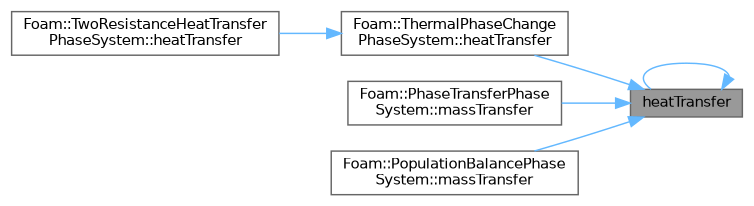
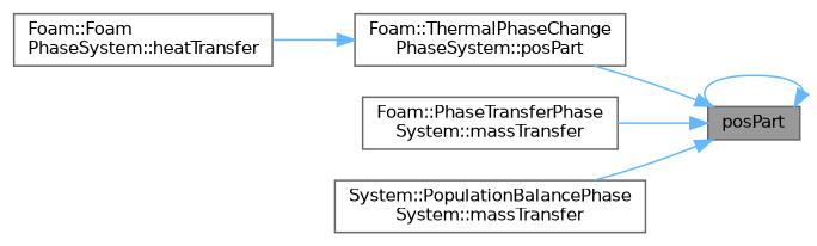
  digraph {
    fontname="DejaVu Sans"
    rankdir=RL
    node [color=grey40 fillcolor=white fontname="DejaVu Sans" fontsize=10 shape=box style=filled]
    edge [color=steelblue1 dir=back fontname="DejaVu Sans" fontsize=10 labelfontname=Helvetica labelfontsize=10 style=solid]
-   n1 [color=gray40 fillcolor=grey60 fontcolor=black height=0.2 label=heatTransfer width=0.4]
-   n2 [height=0.2 label="Foam::ThermalPhaseChange\lPhaseSystem::heatTransfer" width=0.4]
+   n1 [color=gray40 fillcolor=grey60 fontcolor=black height=0.2 label=posPart width=0.4]
+   n2 [height=0.2 label="Foam::ThermalPhaseChange\lPhaseSystem::posPart" width=0.4]
    n3 [height=0.2 label="Foam::PhaseTransferPhase\lSystem::massTransfer" width=0.4]
-   n4 [height=0.2 label="Foam::PopulationBalancePhase\lSystem::massTransfer" width=0.4]
-   n5 [height=0.2 label="Foam::TwoResistanceHeatTransfer\lPhaseSystem::heatTransfer" width=0.4]
+   n4 [height=0.2 label="System::PopulationBalancePhase\lSystem::massTransfer" width=0.4]
+   n5 [height=0.2 label="Foam::Foam\lPhaseSystem::heatTransfer" width=0.4]
    n1 -> n1
    n1 -> n2
    n1 -> n3
    n1 -> n4
    n2 -> n5
  }
